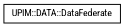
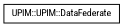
  digraph {
    rankdir=LR
    fontname="Roboto Condensed"
-   n1 [color=black fillcolor=white fontname="Roboto Condensed" fontsize=10 height=0.2 label="UPIM::DATA::DataFederate" shape=record style=filled width=0.4]
+   n1 [color=black fillcolor=white fontname="Roboto Condensed" fontsize=10 height=0.2 label="UPIM::UPIM::DataFederate" shape=record style=filled width=0.4]
  }
